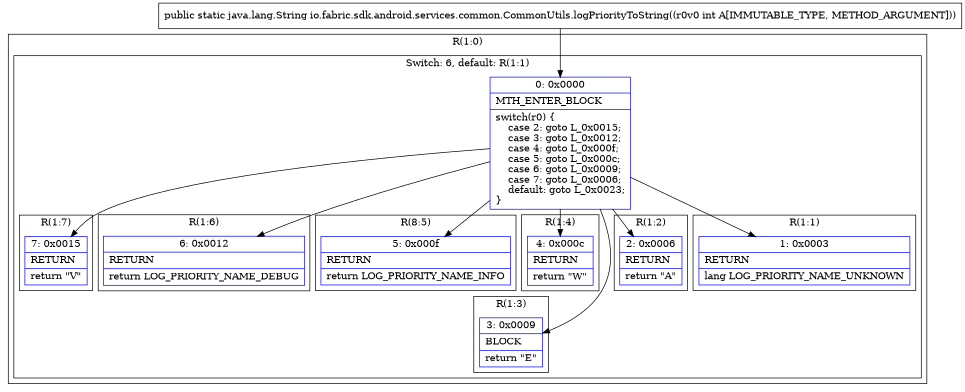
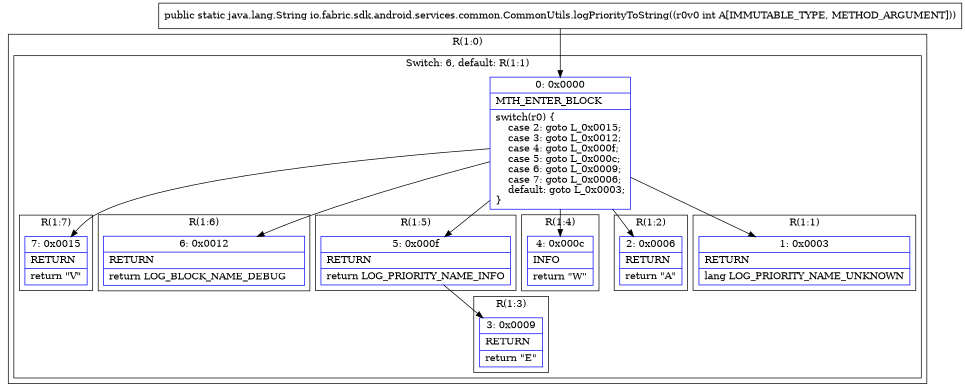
  digraph {
    node [color=blue shape=record]
    n1 [label="{7\:\ 0x0015|RETURN\l|return \"V\"\l}"]
-   n2 [label="{6\:\ 0x0012|RETURN\l|return LOG_PRIORITY_NAME_DEBUG\l}"]
+   n2 [label="{6\:\ 0x0012|RETURN\l|return LOG_BLOCK_NAME_DEBUG\l}"]
    n3 [label="{5\:\ 0x000f|RETURN\l|return LOG_PRIORITY_NAME_INFO\l}"]
-   n4 [label="{4\:\ 0x000c|RETURN\l|return \"W\"\l}"]
-   n5 [label="{3\:\ 0x0009|BLOCK\l|return \"E\"\l}"]
+   n4 [label="{4\:\ 0x000c|INFO\l|return \"W\"\l}"]
+   n5 [label="{3\:\ 0x0009|RETURN\l|return \"E\"\l}"]
    n6 [label="{2\:\ 0x0006|RETURN\l|return \"A\"\l}"]
    n7 [label="{1\:\ 0x0003|RETURN\l|lang LOG_PRIORITY_NAME_UNKNOWN\l}"]
-   n8 [label="{0\:\ 0x0000|MTH_ENTER_BLOCK\l|switch(r0) \{\l    case 2: goto L_0x0015;\l    case 3: goto L_0x0012;\l    case 4: goto L_0x000f;\l    case 5: goto L_0x000c;\l    case 6: goto L_0x0009;\l    case 7: goto L_0x0006;\l    default: goto L_0x0023;\l\}\l}"]
+   n8 [label="{0\:\ 0x0000|MTH_ENTER_BLOCK\l|switch(r0) \{\l    case 2: goto L_0x0015;\l    case 3: goto L_0x0012;\l    case 4: goto L_0x000f;\l    case 5: goto L_0x000c;\l    case 6: goto L_0x0009;\l    case 7: goto L_0x0006;\l    default: goto L_0x0003;\l\}\l}"]
    n9 [label="{public static java.lang.String io.fabric.sdk.android.services.common.CommonUtils.logPriorityToString((r0v0 int A[IMMUTABLE_TYPE, METHOD_ARGUMENT])) }" color=""]
    subgraph cluster_1 {
      label="R(1:0)"
      subgraph cluster_2 {
        label="Switch: 6, default: R(1:1)"
        n8
        subgraph cluster_3 {
          label="R(1:7)"
          n1
        }
        subgraph cluster_4 {
          label="R(1:6)"
          n2
        }
        subgraph cluster_5 {
-         label="R(8:5)"
+         label="R(1:5)"
          n3
        }
        subgraph cluster_6 {
          label="R(1:4)"
          n4
        }
        subgraph cluster_7 {
          label="R(1:3)"
          n5
        }
        subgraph cluster_8 {
          label="R(1:2)"
          n6
        }
        subgraph cluster_9 {
          label="R(1:1)"
          n7
        }
      }
    }
    n8 -> n1
    n8 -> n2
    n8 -> n3
    n8 -> n4
-   n8 -> n5
+   n3 -> n5
    n8 -> n6
    n8 -> n7
    n9 -> n8
  }
